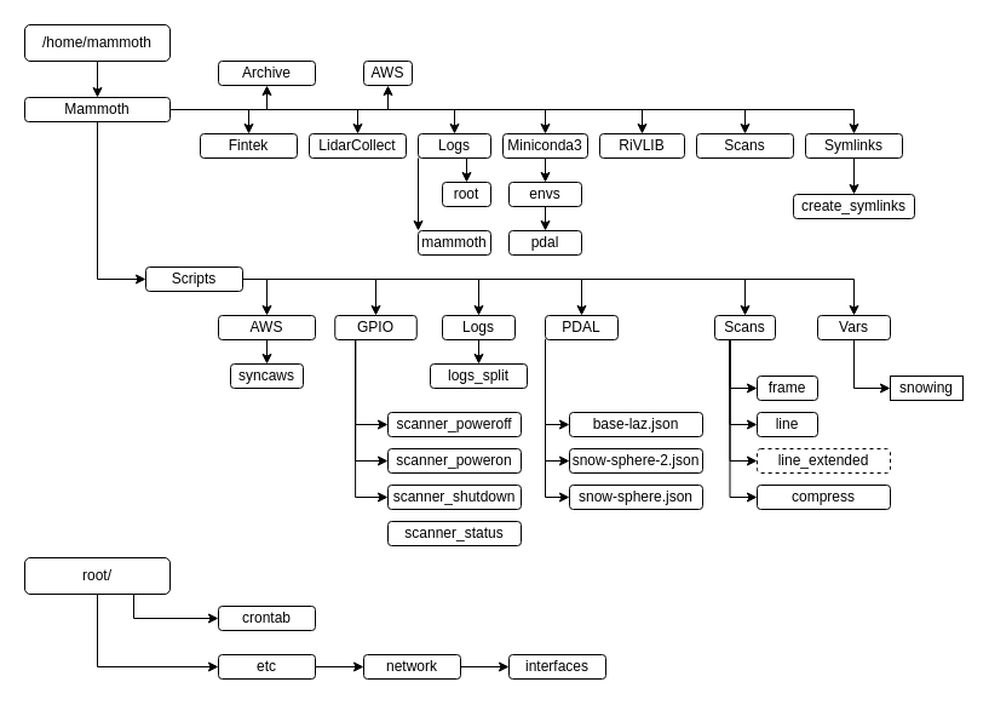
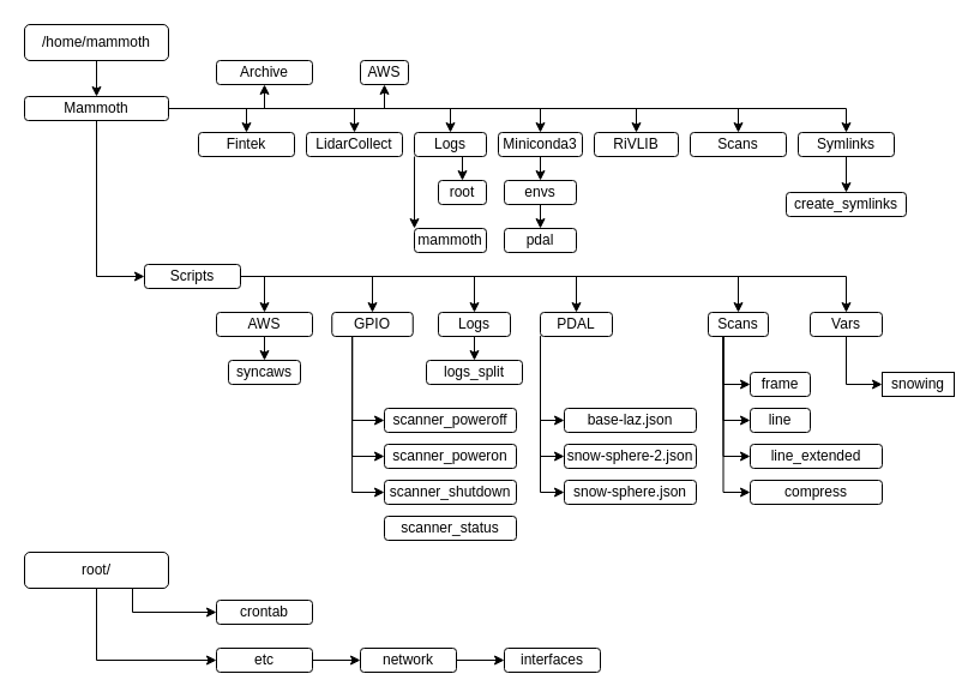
  <mxCell id="0" />
  <mxCell id="1" parent="0" />
  <mxCell id="2" style="edgeStyle=orthogonalEdgeStyle;rounded=0;orthogonalLoop=1;jettySize=auto;html=1;exitX=0.5;exitY=1;exitDx=0;exitDy=0;entryX=0.5;entryY=0;entryDx=0;entryDy=0;" parent="1" source="3" target="17" edge="1"><mxGeometry relative="1" as="geometry" /></mxCell>
  <mxCell id="3" value="/home/mammoth" style="rounded=1;whiteSpace=wrap;html=1;" parent="1" vertex="1"><mxGeometry x="20" y="20" width="120" height="30" as="geometry" /></mxCell>
  <mxCell id="4" style="edgeStyle=orthogonalEdgeStyle;rounded=0;orthogonalLoop=1;jettySize=auto;html=1;exitX=0.5;exitY=1;exitDx=0;exitDy=0;entryX=0;entryY=0.5;entryDx=0;entryDy=0;" parent="1" source="6" target="73" edge="1"><mxGeometry relative="1" as="geometry" /></mxCell>
  <mxCell id="5" style="edgeStyle=orthogonalEdgeStyle;rounded=0;orthogonalLoop=1;jettySize=auto;html=1;exitX=0.75;exitY=1;exitDx=0;exitDy=0;entryX=0;entryY=0.5;entryDx=0;entryDy=0;" parent="1" source="6" target="71" edge="1"><mxGeometry relative="1" as="geometry" /></mxCell>
  <mxCell id="6" value="root/" style="rounded=1;whiteSpace=wrap;html=1;" parent="1" vertex="1"><mxGeometry x="20" y="460" width="120" height="30" as="geometry" /></mxCell>
  <mxCell id="7" style="edgeStyle=orthogonalEdgeStyle;rounded=0;orthogonalLoop=1;jettySize=auto;html=1;exitX=1;exitY=0.5;exitDx=0;exitDy=0;entryX=0.5;entryY=0;entryDx=0;entryDy=0;" parent="1" source="17" target="18" edge="1"><mxGeometry relative="1" as="geometry" /></mxCell>
  <mxCell id="8" style="edgeStyle=orthogonalEdgeStyle;rounded=0;orthogonalLoop=1;jettySize=auto;html=1;exitX=1;exitY=0.5;exitDx=0;exitDy=0;entryX=0.5;entryY=0;entryDx=0;entryDy=0;" parent="1" source="17" target="19" edge="1"><mxGeometry relative="1" as="geometry" /></mxCell>
  <mxCell id="9" style="edgeStyle=orthogonalEdgeStyle;rounded=0;orthogonalLoop=1;jettySize=auto;html=1;exitX=1;exitY=0.5;exitDx=0;exitDy=0;entryX=0.5;entryY=0;entryDx=0;entryDy=0;" parent="1" source="17" target="22" edge="1"><mxGeometry relative="1" as="geometry" /></mxCell>
  <mxCell id="10" style="edgeStyle=orthogonalEdgeStyle;rounded=0;orthogonalLoop=1;jettySize=auto;html=1;exitX=1;exitY=0.5;exitDx=0;exitDy=0;entryX=0.5;entryY=0;entryDx=0;entryDy=0;" parent="1" source="17" target="24" edge="1"><mxGeometry relative="1" as="geometry" /></mxCell>
  <mxCell id="11" style="edgeStyle=orthogonalEdgeStyle;rounded=0;orthogonalLoop=1;jettySize=auto;html=1;exitX=0.5;exitY=1;exitDx=0;exitDy=0;entryX=0;entryY=0.5;entryDx=0;entryDy=0;" parent="1" source="17" target="33" edge="1"><mxGeometry relative="1" as="geometry" /></mxCell>
  <mxCell id="12" style="edgeStyle=orthogonalEdgeStyle;rounded=0;orthogonalLoop=1;jettySize=auto;html=1;exitX=1;exitY=0.5;exitDx=0;exitDy=0;entryX=0.5;entryY=0;entryDx=0;entryDy=0;" parent="1" source="17" target="25" edge="1"><mxGeometry relative="1" as="geometry" /></mxCell>
  <mxCell id="13" style="edgeStyle=orthogonalEdgeStyle;rounded=0;orthogonalLoop=1;jettySize=auto;html=1;exitX=1;exitY=0.5;exitDx=0;exitDy=0;entryX=0.5;entryY=0;entryDx=0;entryDy=0;" parent="1" source="17" target="26" edge="1"><mxGeometry relative="1" as="geometry" /></mxCell>
  <mxCell id="14" style="edgeStyle=orthogonalEdgeStyle;rounded=0;orthogonalLoop=1;jettySize=auto;html=1;exitX=1;exitY=0.5;exitDx=0;exitDy=0;entryX=0.5;entryY=0;entryDx=0;entryDy=0;" edge="1" parent="1" source="17" target="78"><mxGeometry relative="1" as="geometry" /></mxCell>
  <mxCell id="15" style="edgeStyle=orthogonalEdgeStyle;rounded=0;orthogonalLoop=1;jettySize=auto;html=1;exitX=1;exitY=0.5;exitDx=0;exitDy=0;entryX=0.5;entryY=1;entryDx=0;entryDy=0;" edge="1" parent="1" source="17" target="81"><mxGeometry relative="1" as="geometry" /></mxCell>
  <mxCell id="16" style="edgeStyle=orthogonalEdgeStyle;rounded=0;orthogonalLoop=1;jettySize=auto;html=1;exitX=1;exitY=0.5;exitDx=0;exitDy=0;entryX=0.5;entryY=1;entryDx=0;entryDy=0;" edge="1" parent="1" source="17" target="82"><mxGeometry relative="1" as="geometry" /></mxCell>
  <mxCell id="17" value="Mammoth" style="rounded=1;whiteSpace=wrap;html=1;" parent="1" vertex="1"><mxGeometry x="20" y="80" width="120" height="20" as="geometry" /></mxCell>
  <mxCell id="18" value="Fintek" style="rounded=1;whiteSpace=wrap;html=1;" parent="1" vertex="1"><mxGeometry x="165" y="110" width="80" height="20" as="geometry" /></mxCell>
  <mxCell id="19" value="LidarCollect" style="rounded=1;whiteSpace=wrap;html=1;" parent="1" vertex="1"><mxGeometry x="255" y="110" width="80" height="20" as="geometry" /></mxCell>
  <mxCell id="20" style="edgeStyle=orthogonalEdgeStyle;rounded=0;orthogonalLoop=1;jettySize=auto;html=1;exitX=0.5;exitY=1;exitDx=0;exitDy=0;entryX=0.5;entryY=0;entryDx=0;entryDy=0;" parent="1" source="22" target="57" edge="1"><mxGeometry relative="1" as="geometry" /></mxCell>
  <mxCell id="21" style="edgeStyle=orthogonalEdgeStyle;rounded=0;orthogonalLoop=1;jettySize=auto;html=1;exitX=0;exitY=1;exitDx=0;exitDy=0;entryX=0;entryY=0;entryDx=0;entryDy=0;" parent="1" source="22" target="56" edge="1"><mxGeometry relative="1" as="geometry" /></mxCell>
  <mxCell id="22" value="Logs" style="rounded=1;whiteSpace=wrap;html=1;" parent="1" vertex="1"><mxGeometry x="345" y="110" width="60" height="20" as="geometry" /></mxCell>
  <mxCell id="23" style="edgeStyle=orthogonalEdgeStyle;rounded=0;orthogonalLoop=1;jettySize=auto;html=1;exitX=0.5;exitY=1;exitDx=0;exitDy=0;entryX=0.5;entryY=0;entryDx=0;entryDy=0;" parent="1" source="24" target="54" edge="1"><mxGeometry relative="1" as="geometry" /></mxCell>
  <mxCell id="24" value="Miniconda3" style="rounded=1;whiteSpace=wrap;html=1;" parent="1" vertex="1"><mxGeometry x="415" y="110" width="70" height="20" as="geometry" /></mxCell>
  <mxCell id="25" value="RiVLIB" style="rounded=1;whiteSpace=wrap;html=1;" parent="1" vertex="1"><mxGeometry x="495" y="110" width="70" height="20" as="geometry" /></mxCell>
  <mxCell id="26" value="Scans" style="rounded=1;whiteSpace=wrap;html=1;" parent="1" vertex="1"><mxGeometry x="575" y="110" width="80" height="20" as="geometry" /></mxCell>
  <mxCell id="27" style="edgeStyle=orthogonalEdgeStyle;rounded=0;orthogonalLoop=1;jettySize=auto;html=1;exitX=1;exitY=0.5;exitDx=0;exitDy=0;entryX=0.5;entryY=0;entryDx=0;entryDy=0;" parent="1" source="33" target="35" edge="1"><mxGeometry relative="1" as="geometry" /></mxCell>
  <mxCell id="28" style="edgeStyle=orthogonalEdgeStyle;rounded=0;orthogonalLoop=1;jettySize=auto;html=1;exitX=1;exitY=0.5;exitDx=0;exitDy=0;entryX=0.5;entryY=0;entryDx=0;entryDy=0;" parent="1" source="33" target="39" edge="1"><mxGeometry relative="1" as="geometry" /></mxCell>
  <mxCell id="29" style="edgeStyle=orthogonalEdgeStyle;rounded=0;orthogonalLoop=1;jettySize=auto;html=1;exitX=1;exitY=0.5;exitDx=0;exitDy=0;entryX=0.5;entryY=0;entryDx=0;entryDy=0;" parent="1" source="33" target="41" edge="1"><mxGeometry relative="1" as="geometry" /></mxCell>
  <mxCell id="30" style="edgeStyle=orthogonalEdgeStyle;rounded=0;orthogonalLoop=1;jettySize=auto;html=1;exitX=1;exitY=0.5;exitDx=0;exitDy=0;entryX=0.5;entryY=0;entryDx=0;entryDy=0;" parent="1" source="33" target="45" edge="1"><mxGeometry relative="1" as="geometry" /></mxCell>
  <mxCell id="31" style="edgeStyle=orthogonalEdgeStyle;rounded=0;orthogonalLoop=1;jettySize=auto;html=1;exitX=1;exitY=0.5;exitDx=0;exitDy=0;entryX=0.5;entryY=0;entryDx=0;entryDy=0;" parent="1" source="33" target="50" edge="1"><mxGeometry relative="1" as="geometry" /></mxCell>
  <mxCell id="32" style="edgeStyle=orthogonalEdgeStyle;rounded=0;orthogonalLoop=1;jettySize=auto;html=1;exitX=1;exitY=0.5;exitDx=0;exitDy=0;entryX=0.5;entryY=0;entryDx=0;entryDy=0;" parent="1" source="33" target="52" edge="1"><mxGeometry relative="1" as="geometry" /></mxCell>
  <mxCell id="33" value="Scripts" style="rounded=1;whiteSpace=wrap;html=1;" parent="1" vertex="1"><mxGeometry x="120" y="220" width="80" height="20" as="geometry" /></mxCell>
  <mxCell id="34" style="edgeStyle=orthogonalEdgeStyle;rounded=0;orthogonalLoop=1;jettySize=auto;html=1;exitX=0.5;exitY=1;exitDx=0;exitDy=0;entryX=0.5;entryY=0;entryDx=0;entryDy=0;" parent="1" source="35" target="58" edge="1"><mxGeometry relative="1" as="geometry" /></mxCell>
  <mxCell id="35" value="AWS" style="rounded=1;whiteSpace=wrap;html=1;" parent="1" vertex="1"><mxGeometry x="180" y="260" width="80" height="20" as="geometry" /></mxCell>
  <mxCell id="36" style="edgeStyle=orthogonalEdgeStyle;rounded=0;orthogonalLoop=1;jettySize=auto;html=1;exitX=0.25;exitY=1;exitDx=0;exitDy=0;entryX=0;entryY=0.5;entryDx=0;entryDy=0;" parent="1" source="39" target="59" edge="1"><mxGeometry relative="1" as="geometry" /></mxCell>
  <mxCell id="37" style="edgeStyle=orthogonalEdgeStyle;rounded=0;orthogonalLoop=1;jettySize=auto;html=1;exitX=0.25;exitY=1;exitDx=0;exitDy=0;entryX=0;entryY=0.5;entryDx=0;entryDy=0;" parent="1" source="39" target="60" edge="1"><mxGeometry relative="1" as="geometry" /></mxCell>
  <mxCell id="38" style="edgeStyle=orthogonalEdgeStyle;rounded=0;orthogonalLoop=1;jettySize=auto;html=1;exitX=0.25;exitY=1;exitDx=0;exitDy=0;entryX=0;entryY=0.5;entryDx=0;entryDy=0;" parent="1" source="39" target="61" edge="1"><mxGeometry relative="1" as="geometry" /></mxCell>
  <mxCell id="39" value="GPIO" style="rounded=1;whiteSpace=wrap;html=1;" parent="1" vertex="1"><mxGeometry x="276.25" y="260" width="67.5" height="20" as="geometry" /></mxCell>
  <mxCell id="40" style="edgeStyle=orthogonalEdgeStyle;rounded=0;orthogonalLoop=1;jettySize=auto;html=1;exitX=0.5;exitY=1;exitDx=0;exitDy=0;entryX=0.5;entryY=0;entryDx=0;entryDy=0;" parent="1" source="41" target="62" edge="1"><mxGeometry relative="1" as="geometry" /></mxCell>
  <mxCell id="41" value="Logs" style="rounded=1;whiteSpace=wrap;html=1;" parent="1" vertex="1"><mxGeometry x="365" y="260" width="60" height="20" as="geometry" /></mxCell>
  <mxCell id="42" style="edgeStyle=orthogonalEdgeStyle;rounded=0;orthogonalLoop=1;jettySize=auto;html=1;exitX=0;exitY=1;exitDx=0;exitDy=0;entryX=0;entryY=0.5;entryDx=0;entryDy=0;" parent="1" source="45" target="70" edge="1"><mxGeometry relative="1" as="geometry" /></mxCell>
  <mxCell id="43" style="edgeStyle=orthogonalEdgeStyle;rounded=0;orthogonalLoop=1;jettySize=auto;html=1;exitX=0;exitY=1;exitDx=0;exitDy=0;entryX=0;entryY=0.5;entryDx=0;entryDy=0;" parent="1" source="45" target="69" edge="1"><mxGeometry relative="1" as="geometry" /></mxCell>
  <mxCell id="44" style="edgeStyle=orthogonalEdgeStyle;rounded=0;orthogonalLoop=1;jettySize=auto;html=1;exitX=0;exitY=1;exitDx=0;exitDy=0;entryX=0;entryY=0.5;entryDx=0;entryDy=0;" parent="1" source="45" target="68" edge="1"><mxGeometry relative="1" as="geometry" /></mxCell>
  <mxCell id="45" value="PDAL" style="rounded=1;whiteSpace=wrap;html=1;" parent="1" vertex="1"><mxGeometry x="450" y="260" width="60" height="20" as="geometry" /></mxCell>
  <mxCell id="46" style="edgeStyle=orthogonalEdgeStyle;rounded=0;orthogonalLoop=1;jettySize=auto;html=1;exitX=0.25;exitY=1;exitDx=0;exitDy=0;entryX=0;entryY=0.5;entryDx=0;entryDy=0;" parent="1" source="50" target="63" edge="1"><mxGeometry relative="1" as="geometry" /></mxCell>
  <mxCell id="47" style="edgeStyle=orthogonalEdgeStyle;rounded=0;orthogonalLoop=1;jettySize=auto;html=1;exitX=0.25;exitY=1;exitDx=0;exitDy=0;entryX=0;entryY=0.5;entryDx=0;entryDy=0;" parent="1" source="50" target="64" edge="1"><mxGeometry relative="1" as="geometry" /></mxCell>
  <mxCell id="48" style="edgeStyle=orthogonalEdgeStyle;rounded=0;orthogonalLoop=1;jettySize=auto;html=1;exitX=0.25;exitY=1;exitDx=0;exitDy=0;entryX=0;entryY=0.5;entryDx=0;entryDy=0;" parent="1" source="50" target="65" edge="1"><mxGeometry relative="1" as="geometry" /></mxCell>
  <mxCell id="49" style="edgeStyle=orthogonalEdgeStyle;rounded=0;orthogonalLoop=1;jettySize=auto;html=1;exitX=0.25;exitY=1;exitDx=0;exitDy=0;entryX=0;entryY=0.5;entryDx=0;entryDy=0;" parent="1" source="50" target="66" edge="1"><mxGeometry relative="1" as="geometry" /></mxCell>
  <mxCell id="50" value="Scans" style="rounded=1;whiteSpace=wrap;html=1;" parent="1" vertex="1"><mxGeometry x="590" y="260" width="50" height="20" as="geometry" /></mxCell>
  <mxCell id="51" style="edgeStyle=orthogonalEdgeStyle;rounded=0;orthogonalLoop=1;jettySize=auto;html=1;exitX=0.5;exitY=1;exitDx=0;exitDy=0;entryX=0;entryY=0.5;entryDx=0;entryDy=0;" parent="1" source="52" target="67" edge="1"><mxGeometry relative="1" as="geometry" /></mxCell>
  <mxCell id="52" value="Vars" style="rounded=1;whiteSpace=wrap;html=1;" parent="1" vertex="1"><mxGeometry x="675" y="260" width="60" height="20" as="geometry" /></mxCell>
  <mxCell id="53" style="edgeStyle=orthogonalEdgeStyle;rounded=0;orthogonalLoop=1;jettySize=auto;html=1;exitX=0.5;exitY=1;exitDx=0;exitDy=0;entryX=0.5;entryY=0;entryDx=0;entryDy=0;" parent="1" source="54" target="55" edge="1"><mxGeometry relative="1" as="geometry" /></mxCell>
  <mxCell id="54" value="envs" style="rounded=1;whiteSpace=wrap;html=1;" parent="1" vertex="1"><mxGeometry x="420" y="150" width="60" height="20" as="geometry" /></mxCell>
  <mxCell id="55" value="pdal" style="rounded=1;whiteSpace=wrap;html=1;" parent="1" vertex="1"><mxGeometry x="420" y="190" width="60" height="20" as="geometry" /></mxCell>
  <mxCell id="56" value="mammoth" style="rounded=1;whiteSpace=wrap;html=1;" parent="1" vertex="1"><mxGeometry x="345" y="190" width="60" height="20" as="geometry" /></mxCell>
  <mxCell id="57" value="root" style="rounded=1;whiteSpace=wrap;html=1;" parent="1" vertex="1"><mxGeometry x="365" y="150" width="40" height="20" as="geometry" /></mxCell>
  <mxCell id="58" value="syncaws" style="rounded=1;whiteSpace=wrap;html=1;" parent="1" vertex="1"><mxGeometry x="190" y="300" width="60" height="20" as="geometry" /></mxCell>
  <mxCell id="59" value="scanner_poweroff" style="rounded=1;whiteSpace=wrap;html=1;" parent="1" vertex="1"><mxGeometry x="320" y="340" width="110" height="20" as="geometry" /></mxCell>
  <mxCell id="60" value="scanner_poweron" style="rounded=1;whiteSpace=wrap;html=1;" parent="1" vertex="1"><mxGeometry x="320" y="370" width="110" height="20" as="geometry" /></mxCell>
  <mxCell id="61" value="scanner_shutdown" style="rounded=1;whiteSpace=wrap;html=1;" parent="1" vertex="1"><mxGeometry x="320" y="400" width="110" height="20" as="geometry" /></mxCell>
  <mxCell id="62" value="logs_split" style="rounded=1;whiteSpace=wrap;html=1;" parent="1" vertex="1"><mxGeometry x="355" y="300" width="80" height="20" as="geometry" /></mxCell>
  <mxCell id="63" value="frame" style="rounded=1;whiteSpace=wrap;html=1;" parent="1" vertex="1"><mxGeometry x="625" y="310" width="50" height="20" as="geometry" /></mxCell>
  <mxCell id="64" value="line" style="rounded=1;whiteSpace=wrap;html=1;" parent="1" vertex="1"><mxGeometry x="625" y="340" width="50" height="20" as="geometry" /></mxCell>
- <mxCell id="65" value="line_extended" style="rounded=1;whiteSpace=wrap;html=1;dashed=1;" parent="1" vertex="1"><mxGeometry x="625" y="370" width="110" height="20" as="geometry" /></mxCell>
+ <mxCell id="65" value="line_extended" style="rounded=1;whiteSpace=wrap;html=1;" parent="1" vertex="1"><mxGeometry x="625" y="370" width="110" height="20" as="geometry" /></mxCell>
  <mxCell id="66" value="compress" style="rounded=1;whiteSpace=wrap;html=1;" parent="1" vertex="1"><mxGeometry x="625" y="400" width="110" height="20" as="geometry" /></mxCell>
  <mxCell id="67" value="snowing" style="whiteSpace=wrap;html=1;rounded=0;" parent="1" vertex="1"><mxGeometry x="735" y="310" width="60" height="20" as="geometry" /></mxCell>
  <mxCell id="68" value="snow-sphere.json" style="rounded=1;whiteSpace=wrap;html=1;" parent="1" vertex="1"><mxGeometry x="470" y="400" width="110" height="20" as="geometry" /></mxCell>
  <mxCell id="69" value="snow-sphere-2.json" style="rounded=1;whiteSpace=wrap;html=1;" parent="1" vertex="1"><mxGeometry x="470" y="370" width="110" height="20" as="geometry" /></mxCell>
  <mxCell id="70" value="base-laz.json" style="rounded=1;whiteSpace=wrap;html=1;" parent="1" vertex="1"><mxGeometry x="470" y="340" width="110" height="20" as="geometry" /></mxCell>
  <mxCell id="71" value="crontab" style="rounded=1;whiteSpace=wrap;html=1;" parent="1" vertex="1"><mxGeometry x="180" y="500" width="80" height="20" as="geometry" /></mxCell>
  <mxCell id="72" style="edgeStyle=orthogonalEdgeStyle;rounded=0;orthogonalLoop=1;jettySize=auto;html=1;exitX=1;exitY=0.5;exitDx=0;exitDy=0;entryX=0;entryY=0.5;entryDx=0;entryDy=0;" parent="1" source="73" target="75" edge="1"><mxGeometry relative="1" as="geometry" /></mxCell>
  <mxCell id="73" value="etc" style="rounded=1;whiteSpace=wrap;html=1;" parent="1" vertex="1"><mxGeometry x="180" y="540" width="80" height="20" as="geometry" /></mxCell>
  <mxCell id="74" style="edgeStyle=orthogonalEdgeStyle;rounded=0;orthogonalLoop=1;jettySize=auto;html=1;exitX=1;exitY=0.5;exitDx=0;exitDy=0;entryX=0;entryY=0.5;entryDx=0;entryDy=0;" parent="1" source="75" target="76" edge="1"><mxGeometry relative="1" as="geometry" /></mxCell>
  <mxCell id="75" value="network" style="rounded=1;whiteSpace=wrap;html=1;" parent="1" vertex="1"><mxGeometry x="300" y="540" width="80" height="20" as="geometry" /></mxCell>
  <mxCell id="76" value="interfaces" style="rounded=1;whiteSpace=wrap;html=1;" parent="1" vertex="1"><mxGeometry x="420" y="540" width="80" height="20" as="geometry" /></mxCell>
  <mxCell id="77" style="edgeStyle=orthogonalEdgeStyle;rounded=0;orthogonalLoop=1;jettySize=auto;html=1;exitX=0.5;exitY=1;exitDx=0;exitDy=0;entryX=0.5;entryY=0;entryDx=0;entryDy=0;" edge="1" parent="1" source="78" target="79"><mxGeometry relative="1" as="geometry" /></mxCell>
  <mxCell id="78" value="Symlinks" style="rounded=1;whiteSpace=wrap;html=1;" vertex="1" parent="1"><mxGeometry x="665" y="110" width="80" height="20" as="geometry" /></mxCell>
  <mxCell id="79" value="create_symlinks" style="rounded=1;whiteSpace=wrap;html=1;" vertex="1" parent="1"><mxGeometry x="655" y="160" width="100" height="20" as="geometry" /></mxCell>
  <mxCell id="80" value="scanner_status" style="rounded=1;whiteSpace=wrap;html=1;" vertex="1" parent="1"><mxGeometry x="320" y="430" width="110" height="20" as="geometry" /></mxCell>
  <mxCell id="81" value="AWS" style="rounded=1;whiteSpace=wrap;html=1;" vertex="1" parent="1"><mxGeometry x="300" y="50" width="40" height="20" as="geometry" /></mxCell>
  <mxCell id="82" value="Archive" style="rounded=1;whiteSpace=wrap;html=1;" vertex="1" parent="1"><mxGeometry x="180" y="50" width="80" height="20" as="geometry" /></mxCell>
